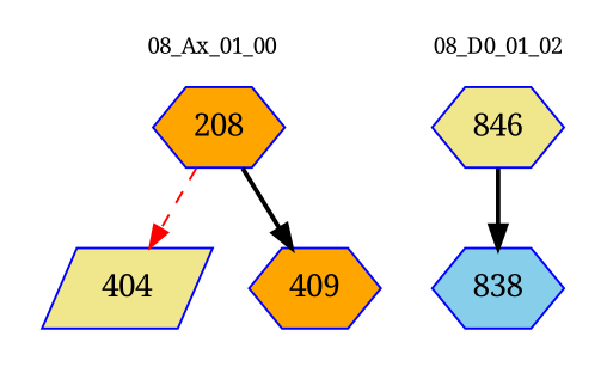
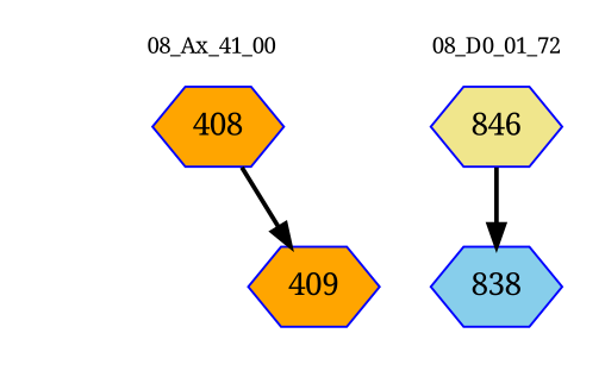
  digraph {
    fontname="Noto Serif"
    node [color=blue fillcolor=orange fontname="Noto Serif" shape=hexagon style=filled]
    edge [color=black fontname="Noto Serif" style=bold]
-   n1 [label=208]
-   n2 [fillcolor=khaki label=404 shape=parallelogram]
+   n1 [label=408]
    n3 [label=409]
    n4 [fillcolor=khaki label=846]
    n5 [fillcolor=skyblue label=838]
    subgraph cluster_1 {
      color=white
      fontsize=10
-     label="08_Ax_01_00"
+     label="08_Ax_41_00"
      n1
-     n2
      n3
    }
    subgraph cluster_2 {
      color=white
      fontsize=10
-     label="08_D0_01_02"
+     label="08_D0_01_72"
      n4
      n5
    }
-   n1 -> n2 [color=red style=dashed]
    n1 -> n3
    n4 -> n5
  }
